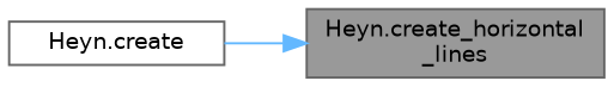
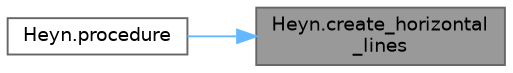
  digraph {
    rankdir=RL
    node [fontname=Helvetica fontsize=10 shape=box style=filled]
    n1 [color=gray40 fillcolor=grey60 fontcolor=black height=0.2 label="Heyn.create_horizontal\l_lines" width=0.4]
-   n2 [color=grey40 fillcolor=white height=0.2 label="Heyn.create" width=0.4]
+   n2 [color=grey40 fillcolor=white height=0.2 label="Heyn.procedure" width=0.4]
    n1 -> n2 [color=steelblue1 dir=back fontname=Helvetica fontsize=10 labelfontname=Helvetica labelfontsize=10 style=solid]
  }
